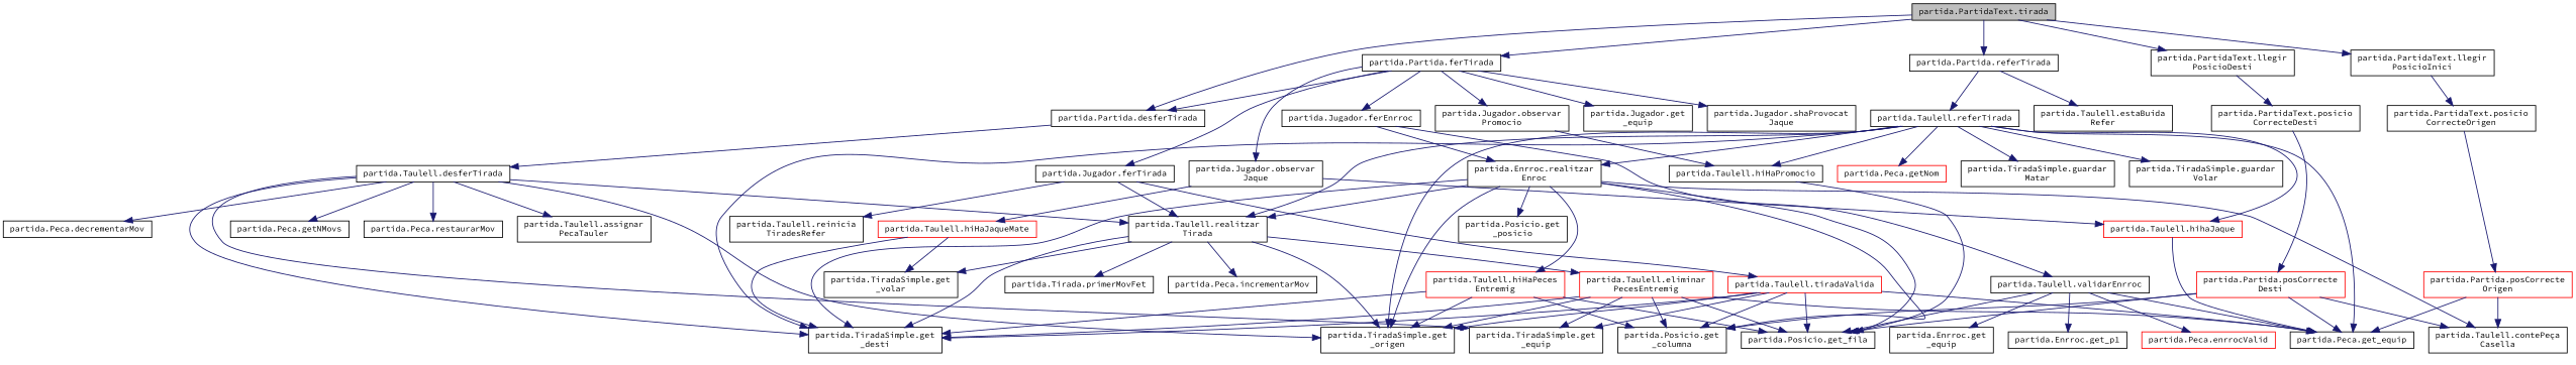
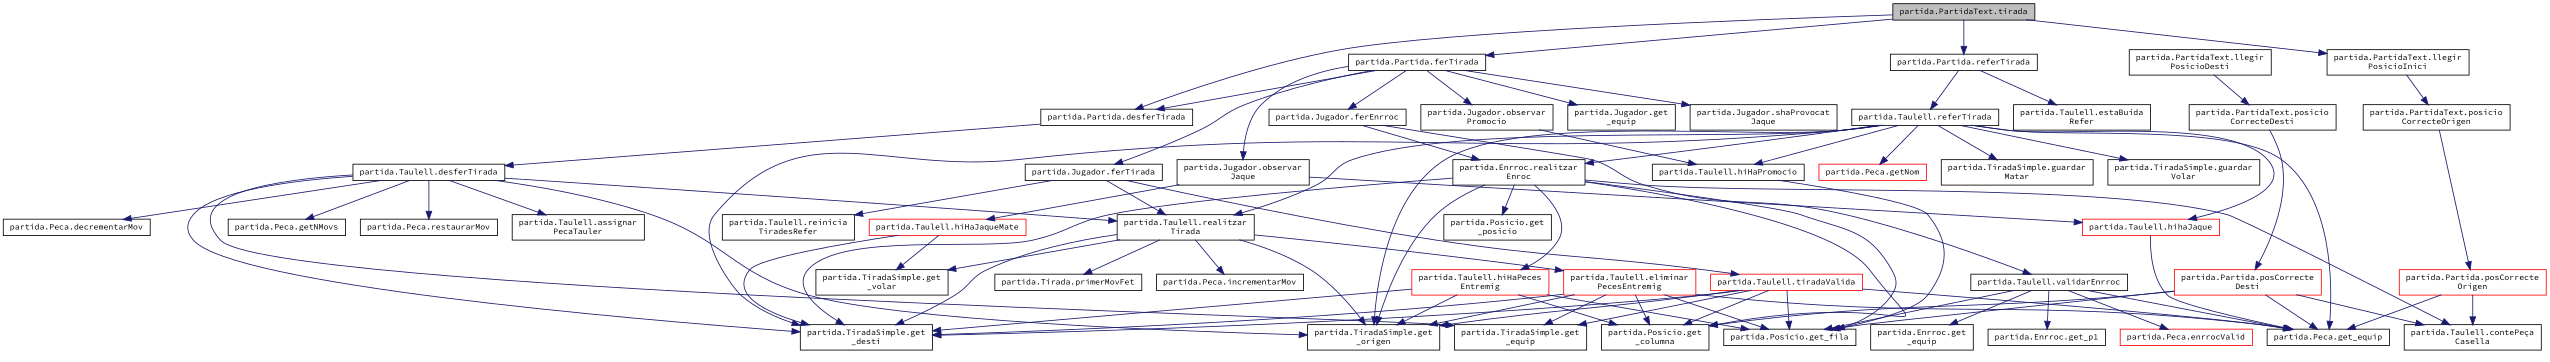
  digraph {
    fontname="Source Code Pro"
    rankdir=TB
    node [color=black fillcolor=white fontname="Source Code Pro" fontsize=10 shape=record style=filled]
    edge [color=midnightblue fontname="Source Code Pro" fontsize=10 labelfontname=Helvetica labelfontsize=10 style=solid]
    n1 [fillcolor=grey75 fontcolor=black height=0.2 label="partida.PartidaText.tirada" width=0.4]
    n2 [height=0.2 label="partida.Partida.desferTirada" width=0.4]
    n3 [height=0.2 label="partida.Partida.ferTirada" width=0.4]
    n4 [height=0.2 label="partida.PartidaText.llegir\lPosicioDesti" width=0.4]
    n5 [height=0.2 label="partida.PartidaText.llegir\lPosicioInici" width=0.4]
    n6 [height=0.2 label="partida.Partida.referTirada" width=0.4]
    n7 [height=0.2 label="partida.Taulell.desferTirada" width=0.4]
    n8 [height=0.2 label="partida.Jugador.ferEnrroc" width=0.4]
    n9 [height=0.2 label="partida.Jugador.ferTirada" width=0.4]
    n10 [height=0.2 label="partida.Jugador.get\l_equip" width=0.4]
    n11 [height=0.2 label="partida.Jugador.observar\lJaque" width=0.4]
    n12 [height=0.2 label="partida.Jugador.observar\lPromocio" width=0.4]
    n13 [height=0.2 label="partida.Jugador.shaProvocat\lJaque" width=0.4]
    n14 [height=0.2 label="partida.PartidaText.posicio\lCorrecteDesti" width=0.4]
    n15 [height=0.2 label="partida.PartidaText.posicio\lCorrecteOrigen" width=0.4]
    n16 [height=0.2 label="partida.Taulell.estaBuida\lRefer" width=0.4]
    n17 [height=0.2 label="partida.Taulell.referTirada" width=0.4]
    n18 [height=0.2 label="partida.Taulell.assignar\lPecaTauler" width=0.4]
    n19 [height=0.2 label="partida.Peca.decrementarMov" width=0.4]
    n20 [height=0.2 label="partida.TiradaSimple.get\l_desti" width=0.4]
    n21 [height=0.2 label="partida.TiradaSimple.get\l_equip" width=0.4]
    n22 [height=0.2 label="partida.TiradaSimple.get\l_origen" width=0.4]
    n23 [height=0.2 label="partida.Peca.getNMovs" width=0.4]
    n24 [height=0.2 label="partida.Taulell.realitzar\lTirada" width=0.4]
    n25 [height=0.2 label="partida.Peca.restaurarMov" width=0.4]
    n26 [color=red height=0.2 label="partida.Taulell.eliminar\lPecesEntremig" width=0.4]
    n27 [height=0.2 label="partida.TiradaSimple.get\l_volar" width=0.4]
    n28 [height=0.2 label="partida.Peca.incrementarMov" width=0.4]
    n29 [height=0.2 label="partida.Tirada.primerMovFet" width=0.4]
    n30 [height=0.2 label="partida.Posicio.get\l_columna" width=0.4]
    n31 [height=0.2 label="partida.Peca.get_equip" width=0.4]
    n32 [height=0.2 label="partida.Posicio.get_fila" width=0.4]
    n33 [height=0.2 label="partida.Enrroc.realitzar\lEnroc" width=0.4]
    n34 [height=0.2 label="partida.Taulell.validarEnrroc" width=0.4]
    n35 [height=0.2 label="partida.Taulell.reinicia\lTiradesRefer" width=0.4]
    n36 [color=red height=0.2 label="partida.Taulell.tiradaValida" width=0.4]
    n37 [color=red height=0.2 label="partida.Taulell.hihaJaque" width=0.4]
    n38 [color=red height=0.2 label="partida.Taulell.hiHaJaqueMate" width=0.4]
    n39 [height=0.2 label="partida.Taulell.hiHaPromocio" width=0.4]
    n40 [height=0.2 label="partida.Taulell.contePeça\lCasella" width=0.4]
    n41 [height=0.2 label="partida.Posicio.get\l_posicio" width=0.4]
    n42 [color=red height=0.2 label="partida.Taulell.hiHaPeces\lEntremig" width=0.4]
    n43 [color=red height=0.2 label="partida.Peca.enrrocValid" width=0.4]
    n44 [height=0.2 label="partida.Enrroc.get\l_equip" width=0.4]
    n45 [height=0.2 label="partida.Enrroc.get_p1" width=0.4]
    n46 [color=red height=0.2 label="partida.Partida.posCorrecte\lDesti" width=0.4]
    n47 [color=red height=0.2 label="partida.Partida.posCorrecte\lOrigen" width=0.4]
    n48 [color=red height=0.2 label="partida.Peca.getNom" width=0.4]
    n49 [height=0.2 label="partida.TiradaSimple.guardar\lMatar" width=0.4]
    n50 [height=0.2 label="partida.TiradaSimple.guardar\lVolar" width=0.4]
    n1 -> n2
    n1 -> n3
-   n1 -> n4
    n1 -> n5
    n1 -> n6
    n2 -> n7
    n3 -> n2
    n3 -> n8
    n3 -> n9
    n3 -> n10
    n3 -> n11
    n3 -> n12
    n3 -> n13
    n4 -> n14
    n5 -> n15
    n6 -> n16
    n6 -> n17
    n7 -> n18
    n7 -> n19
    n7 -> n20
    n7 -> n21
    n7 -> n22
    n7 -> n23
    n7 -> n24
    n7 -> n25
    n8 -> n33
    n8 -> n34
    n9 -> n24
    n9 -> n35
    n9 -> n36
    n11 -> n37
    n11 -> n38
    n12 -> n39
    n14 -> n46
    n15 -> n47
    n17 -> n20
    n17 -> n22
    n17 -> n24
    n17 -> n31
    n17 -> n33
    n17 -> n37
    n17 -> n39
    n17 -> n48
    n17 -> n49
    n17 -> n50
    n24 -> n20
    n24 -> n22
    n24 -> n26
    n24 -> n27
    n24 -> n28
    n24 -> n29
    n26 -> n20
    n26 -> n21
    n26 -> n22
    n26 -> n30
    n26 -> n31
    n26 -> n32
    n33 -> n20
    n33 -> n22
-   n33 -> n24
    n33 -> n30
    n33 -> n32
    n33 -> n40
    n33 -> n41
    n33 -> n42
    n34 -> n31
    n34 -> n32
    n34 -> n43
    n34 -> n44
    n34 -> n45
    n36 -> n20
    n36 -> n21
    n36 -> n22
    n36 -> n30
    n36 -> n31
    n36 -> n32
    n37 -> n31
    n38 -> n20
    n38 -> n27
    n39 -> n32
    n42 -> n20
    n42 -> n22
    n42 -> n30
    n42 -> n32
    n46 -> n30
    n46 -> n31
    n46 -> n32
    n46 -> n40
    n47 -> n31
    n47 -> n40
  }
